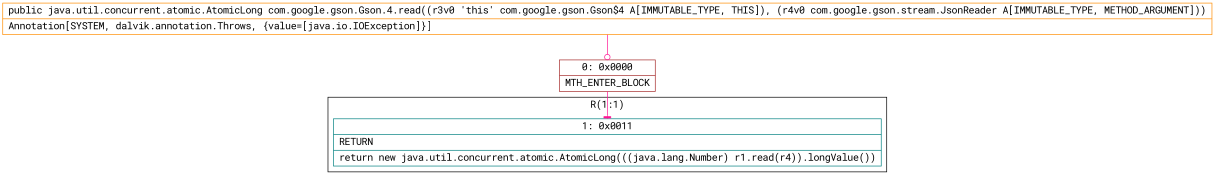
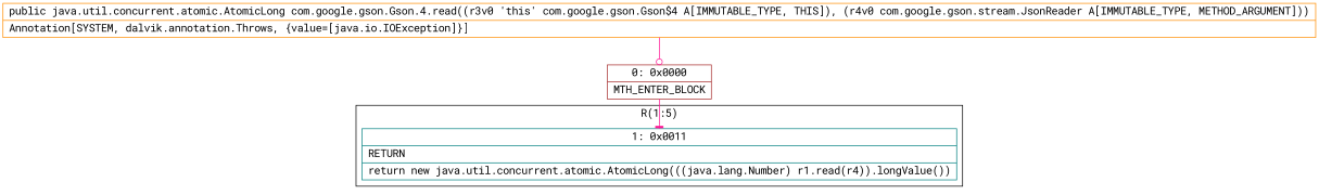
  digraph {
    fontname="Roboto Mono"
    node [shape=record fontname="Roboto Mono"]
    edge [color=deeppink fontname="Roboto Mono"]
    n1 [color=teal label="{1\:\ 0x0011|RETURN\l|return new java.util.concurrent.atomic.AtomicLong(((java.lang.Number) r1.read(r4)).longValue())\l}"]
    n2 [color=brown label="{0\:\ 0x0000|MTH_ENTER_BLOCK\l}"]
    n3 [label="{public java.util.concurrent.atomic.AtomicLong com.google.gson.Gson.4.read((r3v0 'this' com.google.gson.Gson$4 A[IMMUTABLE_TYPE, THIS]), (r4v0 com.google.gson.stream.JsonReader A[IMMUTABLE_TYPE, METHOD_ARGUMENT]))  | Annotation[SYSTEM, dalvik.annotation.Throws, \{value=[java.io.IOException]\}]\l}" color=darkorange]
    subgraph cluster_1 {
-     label="R(1:1)"
+     label="R(1:5)"
      n1
    }
    n2 -> n1 [arrowhead=tee]
    n3 -> n2 [arrowhead=odot]
  }
